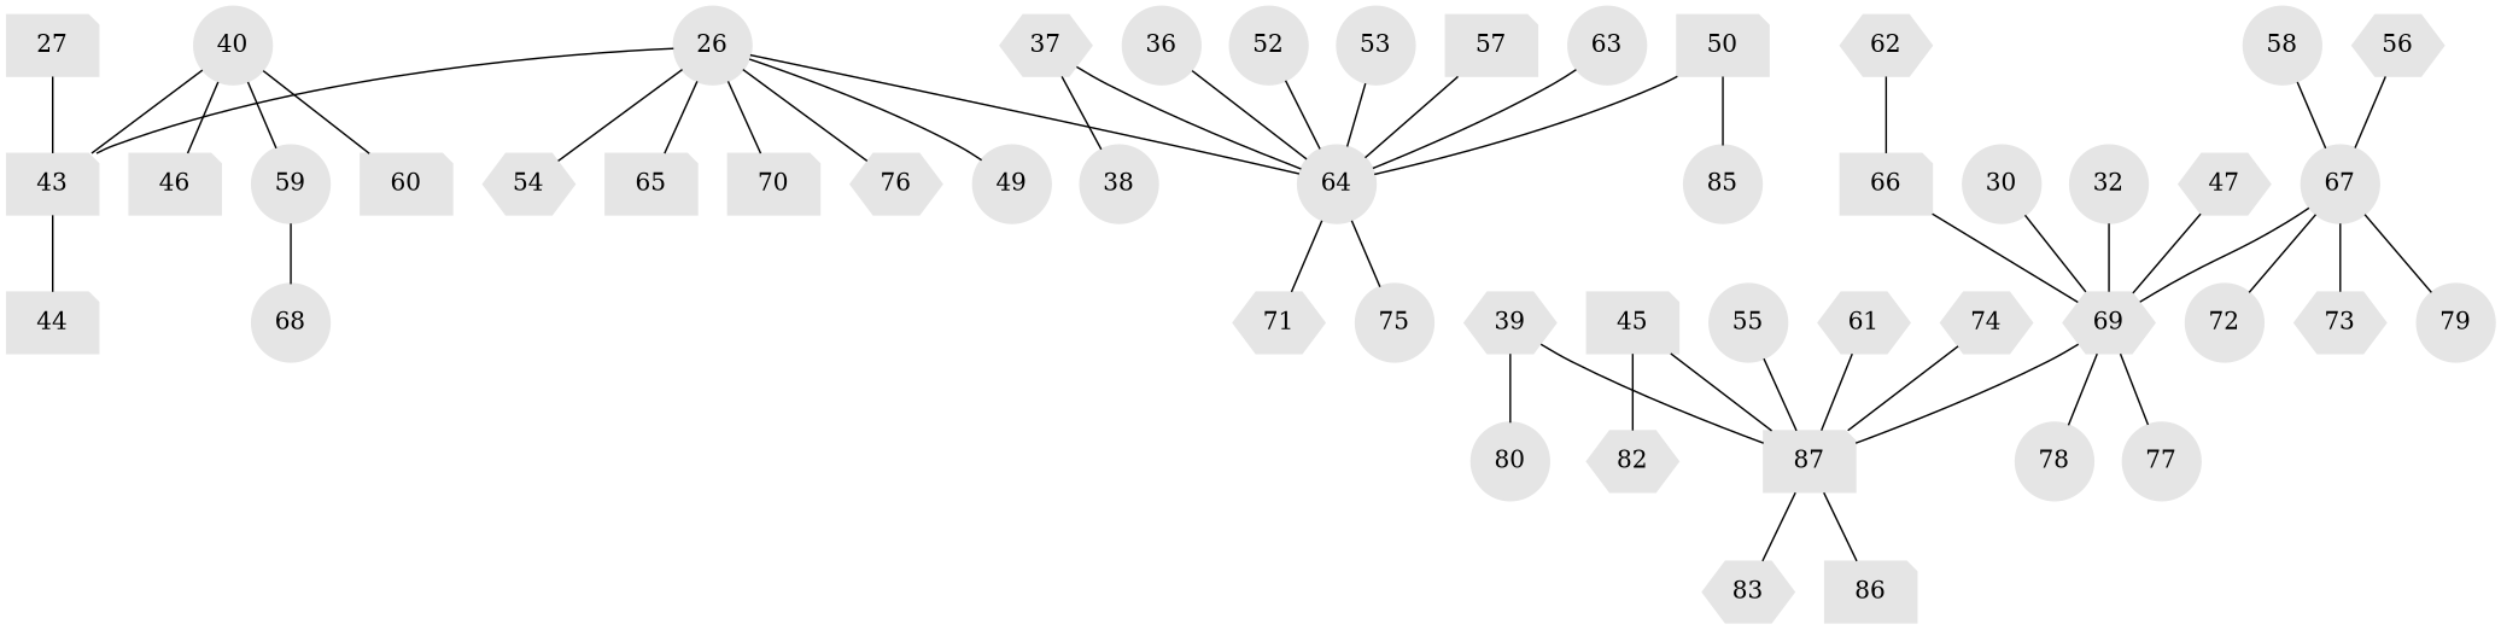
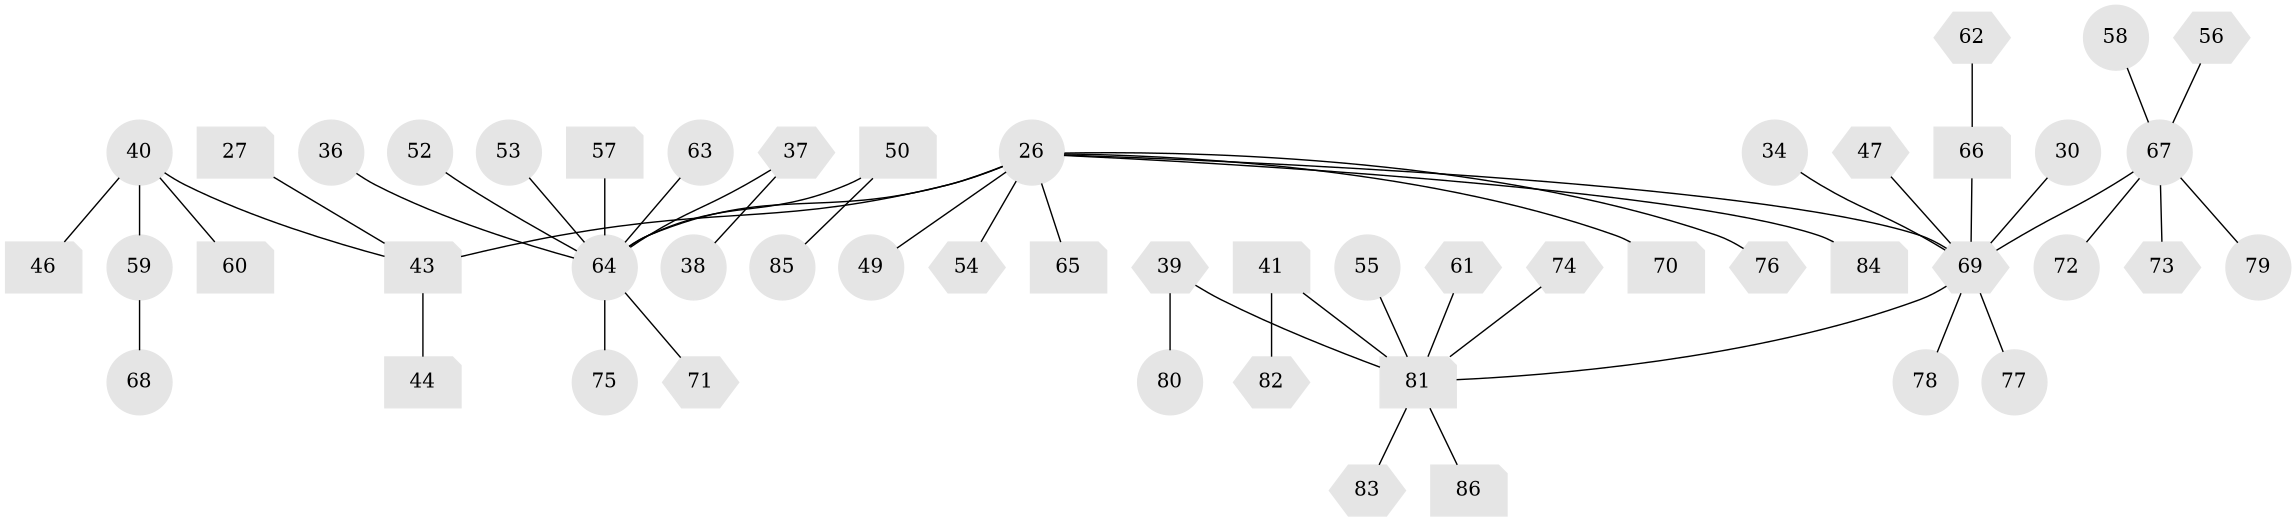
  graph {
    node [color=gray90 shape=circle style=filled]
    26 [super="+1+4+20+5"]
    43 [shape=note super="+42+23"]
    49
    54 [shape=hexagon super="+28"]
    64 [super="+18+13"]
    65 [shape=note super="+29"]
    69 [shape=hexagon super="+7+8+11"]
    70 [shape=note]
    76 [shape=hexagon]
+   84 [shape=note]
    44 [shape=note]
    71 [shape=hexagon]
    75
-   81 [shape=note super="+12+48" label=87]
+   81 [shape=note super="+12+48"]
    77
    78
    27 [shape=note]
    30
-   34 [label=32]
+   34
    36
    37 [shape=hexagon]
    38
    39 [shape=hexagon]
    80
    83 [shape=hexagon]
    86 [shape=note]
    40 [super="+25"]
    46 [shape=note]
    59
    60 [shape=note]
    68
-   45 [shape=note]
+   45 [shape=note label=41]
    82 [shape=hexagon]
    47 [shape=hexagon]
    50 [shape=note]
    85
    52
    53
    55
    67 [super="+35+51"]
    72
    73 [shape=hexagon]
    79
    56 [shape=hexagon]
    57 [shape=note]
    58
    61 [shape=hexagon]
    66 [shape=note super="+17+21"]
    62 [shape=hexagon]
    63
    74 [shape=hexagon]
    26 -- 43 [weight=2]
    26 -- 49
    26 -- 54
    26 -- 64
    26 -- 65
+   26 -- 69
    26 -- 70
    26 -- 76
+   26 -- 84
    43 -- 44
    64 -- 71
    64 -- 75
    69 -- 81
    69 -- 77
    69 -- 78
    81 -- 83
    81 -- 86
    27 -- 43
    30 -- 69
    34 -- 69
    36 -- 64
    37 -- 64
    37 -- 38
    39 -- 81
    39 -- 80
    40 -- 43
    40 -- 46
    40 -- 59
    40 -- 60
    59 -- 68
    45 -- 81
    45 -- 82
    47 -- 69
    50 -- 64
    50 -- 85
    52 -- 64
    53 -- 64
    55 -- 81
    67 -- 69
    67 -- 72
    67 -- 73
    67 -- 79
    56 -- 67
    57 -- 64
    58 -- 67
    61 -- 81
    66 -- 69
    62 -- 66
    63 -- 64
    74 -- 81
  }
